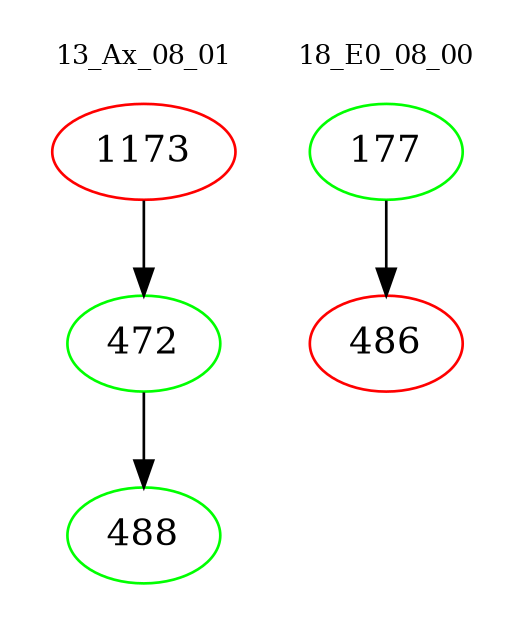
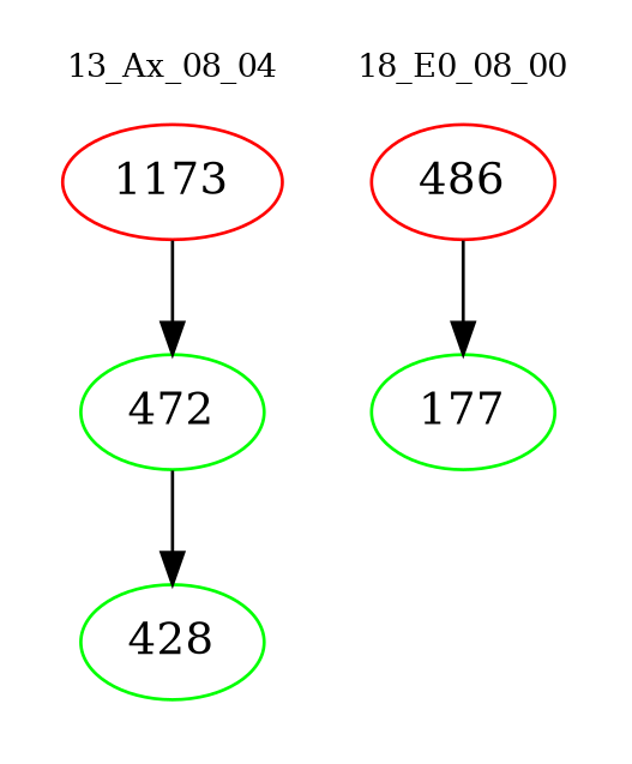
  digraph {
    node [color=green]
    edge [color=black]
    n1 [label=472]
-   n2 [label=488]
+   n2 [label=428]
    n3 [color=red label=1173]
    n4 [label=177]
    n5 [color=red label=486]
    subgraph cluster_1 {
      color=white
      fontsize=10
-     label="13_Ax_08_01"
+     label="13_Ax_08_04"
      n1
      n2
      n3
    }
    subgraph cluster_2 {
      color=white
      fontsize=10
      label="18_E0_08_00"
      n4
      n5
    }
    n1 -> n2
    n3 -> n1
-   n4 -> n5
+   n5 -> n4
  }
